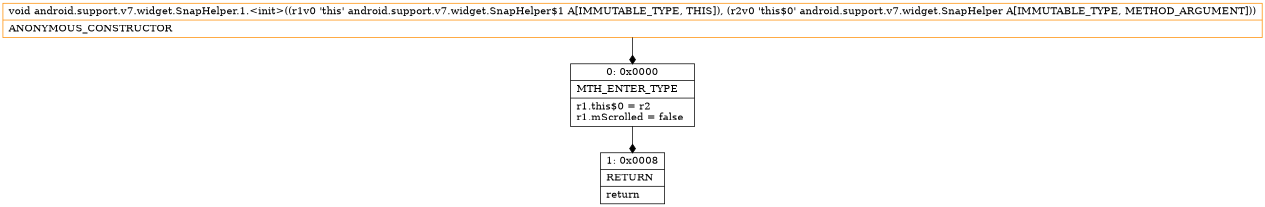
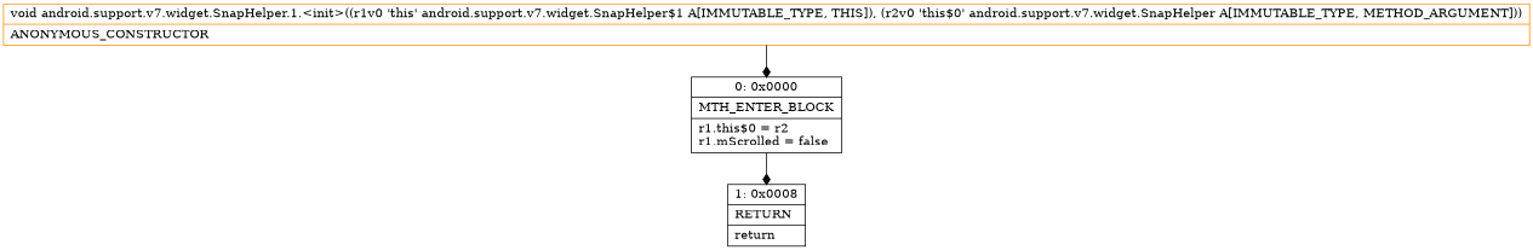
  digraph {
    node [shape=record color=black]
    edge [arrowhead=diamond]
-   n1 [label="{0\:\ 0x0000|MTH_ENTER_TYPE\l|r1.this$0 = r2\lr1.mScrolled = false\l}"]
+   n1 [label="{0\:\ 0x0000|MTH_ENTER_BLOCK\l|r1.this$0 = r2\lr1.mScrolled = false\l}"]
    n2 [label="{1\:\ 0x0008|RETURN\l|return\l}"]
    n3 [label="{void android.support.v7.widget.SnapHelper.1.\<init\>((r1v0 'this' android.support.v7.widget.SnapHelper$1 A[IMMUTABLE_TYPE, THIS]), (r2v0 'this$0' android.support.v7.widget.SnapHelper A[IMMUTABLE_TYPE, METHOD_ARGUMENT]))  | ANONYMOUS_CONSTRUCTOR\l}" color=darkorange]
    n1 -> n2
    n3 -> n1
  }
